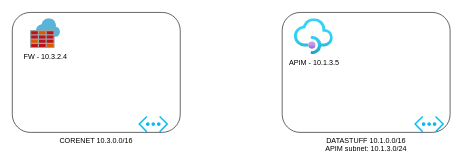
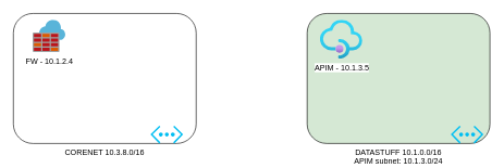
  <mxCell id="0" />
  <mxCell id="1" parent="0" />
- <mxCell id="2" value="CORENET 10.3.0.0/16" style="rounded=1;whiteSpace=wrap;html=1;labelPosition=center;verticalLabelPosition=bottom;align=center;verticalAlign=top;" vertex="1" parent="1"><mxGeometry x="20" y="20" width="280" height="200" as="geometry" /></mxCell>
- <mxCell id="3" value="FW - 10.3.2.4" style="aspect=fixed;html=1;points=[];align=center;image;fontSize=12;image=img/lib/mscae/Azure_Firewall.svg;" vertex="1" parent="1"><mxGeometry x="50" y="30" width="50" height="50" as="geometry" /></mxCell>
- <mxCell id="4" value="DATASTUFF 10.1.0.0/16&lt;br&gt;APIM subnet: 10.1.3.0/24" style="rounded=1;whiteSpace=wrap;html=1;labelPosition=center;verticalLabelPosition=bottom;align=center;verticalAlign=top;" vertex="1" parent="1"><mxGeometry x="470" y="20" width="280" height="200" as="geometry" /></mxCell>
+ <mxCell id="2" value="CORENET 10.3.8.0/16" style="rounded=1;whiteSpace=wrap;html=1;labelPosition=center;verticalLabelPosition=bottom;align=center;verticalAlign=top;" vertex="1" parent="1"><mxGeometry x="20" y="20" width="280" height="200" as="geometry" /></mxCell>
+ <mxCell id="3" value="FW - 10.1.2.4" style="aspect=fixed;html=1;points=[];align=center;image;fontSize=12;image=img/lib/mscae/Azure_Firewall.svg;" vertex="1" parent="1"><mxGeometry x="50" y="30" width="50" height="50" as="geometry" /></mxCell>
+ <mxCell id="4" value="DATASTUFF 10.1.0.0/16&lt;br&gt;APIM subnet: 10.1.3.0/24" style="rounded=1;whiteSpace=wrap;html=1;labelPosition=center;verticalLabelPosition=bottom;align=center;verticalAlign=top;fillColor=#d5e8d4;" vertex="1" parent="1"><mxGeometry x="470" y="20" width="280" height="200" as="geometry" /></mxCell>
  <mxCell id="5" value="" style="verticalLabelPosition=bottom;html=1;verticalAlign=top;align=center;strokeColor=none;fillColor=#00BEF2;shape=mxgraph.azure.virtual_network;pointerEvents=1;" vertex="1" parent="1"><mxGeometry x="230" y="192.5" width="50" height="27.5" as="geometry" /></mxCell>
  <mxCell id="6" value="" style="verticalLabelPosition=bottom;html=1;verticalAlign=top;align=center;strokeColor=none;fillColor=#00BEF2;shape=mxgraph.azure.virtual_network;pointerEvents=1;" vertex="1" parent="1"><mxGeometry x="690" y="192.5" width="50" height="27.5" as="geometry" /></mxCell>
  <mxCell id="7" value="APIM - 10.1.3.5" style="aspect=fixed;html=1;points=[];align=center;image;fontSize=12;image=img/lib/azure2/app_services/API_Management_Services.svg;" vertex="1" parent="1"><mxGeometry x="490" y="30" width="65" height="60" as="geometry" /></mxCell>
